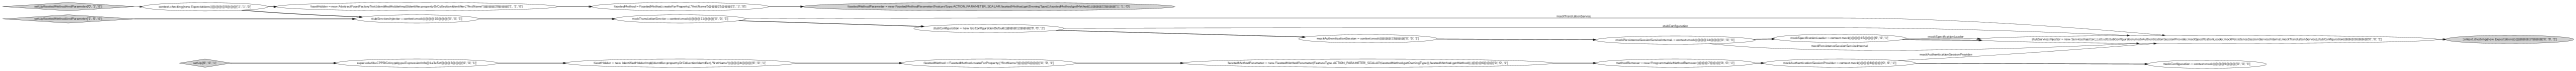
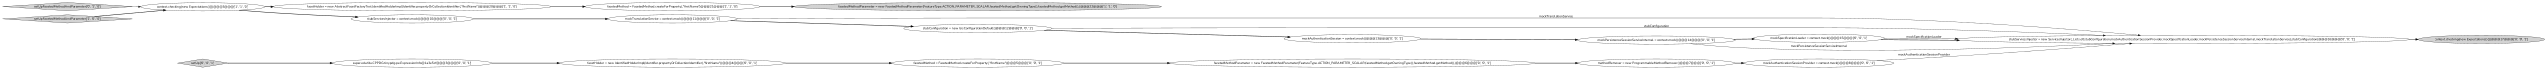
  digraph {
    fontname=Nunito
    rankdir=LR
    node [fillcolor=white fontname=Nunito shape=ellipse style=filled]
    edge [fontname=Nunito style=bold]
    n1 [label="stubServicesInjector = context.mock()@@@10@@@['0', '0', '1']"]
    n2 [label="mockTranslationService = context.mock()@@@11@@@['0', '0', '1']"]
    n3 [label="stubServicesInjector = new ServicesInjector(_Lists.of(stubConfiguration,mockAuthenticationSessionProvider,mockSpecificationLoader,mockPersistenceSessionServiceInternal,mockTranslationService),stubConfiguration)@@@16@@@['0', '0', '1']"]
    n4 [label="stubConfiguration = new IsisConfigurationDefault()@@@12@@@['0', '0', '1']"]
    n5 [fillcolor=lightgray label="setUp['0', '0', '1']" shape=diamond]
    n6 [label="super.edu.fdu.CPPDG.tinypdg.pe.ExpressionInfo@1a3e5cf@@@3@@@['0', '0', '1']"]
    n7 [label="facetHolder = new IdentifiedHolderImpl(Identifier.propertyOrCollectionIdentifier(,\"firstName\"))@@@4@@@['0', '0', '1']"]
    n8 [label="mockAuthenticationSessionProvider = context.mock()@@@8@@@['0', '0', '1']"]
-   n9 [label="mockConfiguration = context.mock()@@@9@@@['0', '0', '1']"]
    n10 [fillcolor=lightgray label="context.checking(new Expectations(){})@@@17@@@['0', '0', '1']"]
    n11 [fillcolor=lightgray label="setUpFacetedMethodAndParameter['0', '1', '0']" shape=diamond]
    n12 [label="context.checking(new Expectations(){})@@@3@@@['1', '1', '0']"]
    n13 [label="facetHolder = new AbstractFacetFactoryTest.IdentifiedHolderImpl(Identifier.propertyOrCollectionIdentifier(,\"firstName\"))@@@20@@@['1', '1', '0']"]
    n14 [label="mockAuthenticationSession = context.mock()@@@13@@@['0', '0', '1']"]
    n15 [label="mockPersistenceSessionServiceInternal = context.mock()@@@14@@@['0', '0', '1']"]
    n16 [label="mockSpecificationLoader = context.mock()@@@15@@@['0', '0', '1']"]
    n17 [label="facetedMethod = FacetedMethod.createForProperty(,\"firstName\")@@@21@@@['1', '1', '0']"]
    n18 [fillcolor=lightgray label="facetedMethodParameter = new FacetedMethodParameter(FeatureType.ACTION_PARAMETER_SCALAR,facetedMethod.getOwningType(),facetedMethod.getMethod(),)@@@22@@@['1', '1', '0']"]
    n19 [label="facetedMethod = FacetedMethod.createForProperty(,\"firstName\")@@@5@@@['0', '0', '1']"]
    n20 [label="methodRemover = new ProgrammableMethodRemover()@@@7@@@['0', '0', '1']"]
    n21 [label="facetedMethodParameter = new FacetedMethodParameter(FeatureType.ACTION_PARAMETER_SCALAR,facetedMethod.getOwningType(),facetedMethod.getMethod(),)@@@6@@@['0', '0', '1']"]
    n22 [fillcolor=lightgray label="setUpFacetedMethodAndParameter['1', '0', '0']" shape=diamond]
    n1 -> n2
    n2 -> n3 [label=mockTranslationService style=solid]
    n2 -> n4
    n3 -> n10
    n4 -> n3 [label=stubConfiguration style=solid]
    n4 -> n14
    n5 -> n6
    n6 -> n7
    n7 -> n19
    n8 -> n3 [label=mockAuthenticationSessionProvider style=solid]
-   n8 -> n9
    n11 -> n12 [style=solid]
    n12 -> n1
    n12 -> n13
    n13 -> n17
    n14 -> n15
    n15 -> n3 [label=mockPersistenceSessionServiceInternal style=solid]
    n15 -> n16
    n16 -> n3
    n16 -> n3 [label=mockSpecificationLoader style=solid]
    n17 -> n18
    n19 -> n21
    n20 -> n8
    n21 -> n20
-   n22 -> n1
+   n22 -> n12
  }
